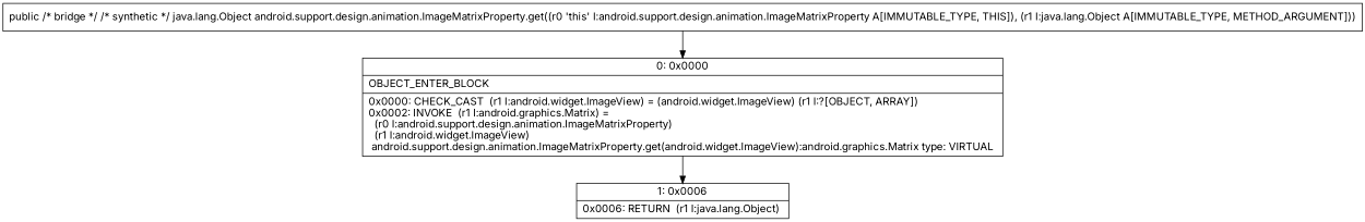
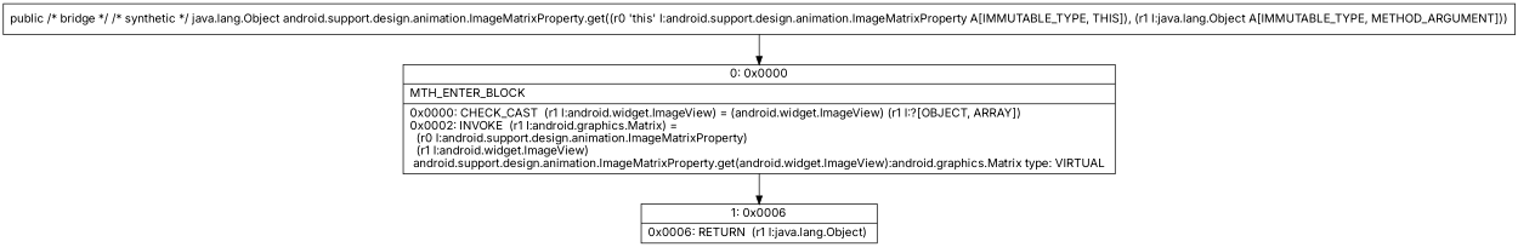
  digraph {
    fontname=Inter
    node [shape=record fontname=Inter]
    edge [fontname=Inter]
-   n1 [label="{0\:\ 0x0000|OBJECT_ENTER_BLOCK\l|0x0000: CHECK_CAST  (r1 I:android.widget.ImageView) = (android.widget.ImageView) (r1 I:?[OBJECT, ARRAY]) \l0x0002: INVOKE  (r1 I:android.graphics.Matrix) = \l  (r0 I:android.support.design.animation.ImageMatrixProperty)\l  (r1 I:android.widget.ImageView)\l android.support.design.animation.ImageMatrixProperty.get(android.widget.ImageView):android.graphics.Matrix type: VIRTUAL \l}"]
+   n1 [label="{0\:\ 0x0000|MTH_ENTER_BLOCK\l|0x0000: CHECK_CAST  (r1 I:android.widget.ImageView) = (android.widget.ImageView) (r1 I:?[OBJECT, ARRAY]) \l0x0002: INVOKE  (r1 I:android.graphics.Matrix) = \l  (r0 I:android.support.design.animation.ImageMatrixProperty)\l  (r1 I:android.widget.ImageView)\l android.support.design.animation.ImageMatrixProperty.get(android.widget.ImageView):android.graphics.Matrix type: VIRTUAL \l}"]
    n2 [label="{1\:\ 0x0006|0x0006: RETURN  (r1 I:java.lang.Object) \l}"]
    n3 [label="{public \/* bridge *\/ \/* synthetic *\/ java.lang.Object android.support.design.animation.ImageMatrixProperty.get((r0 'this' I:android.support.design.animation.ImageMatrixProperty A[IMMUTABLE_TYPE, THIS]), (r1 I:java.lang.Object A[IMMUTABLE_TYPE, METHOD_ARGUMENT])) }"]
    n1 -> n2
    n3 -> n1
  }
